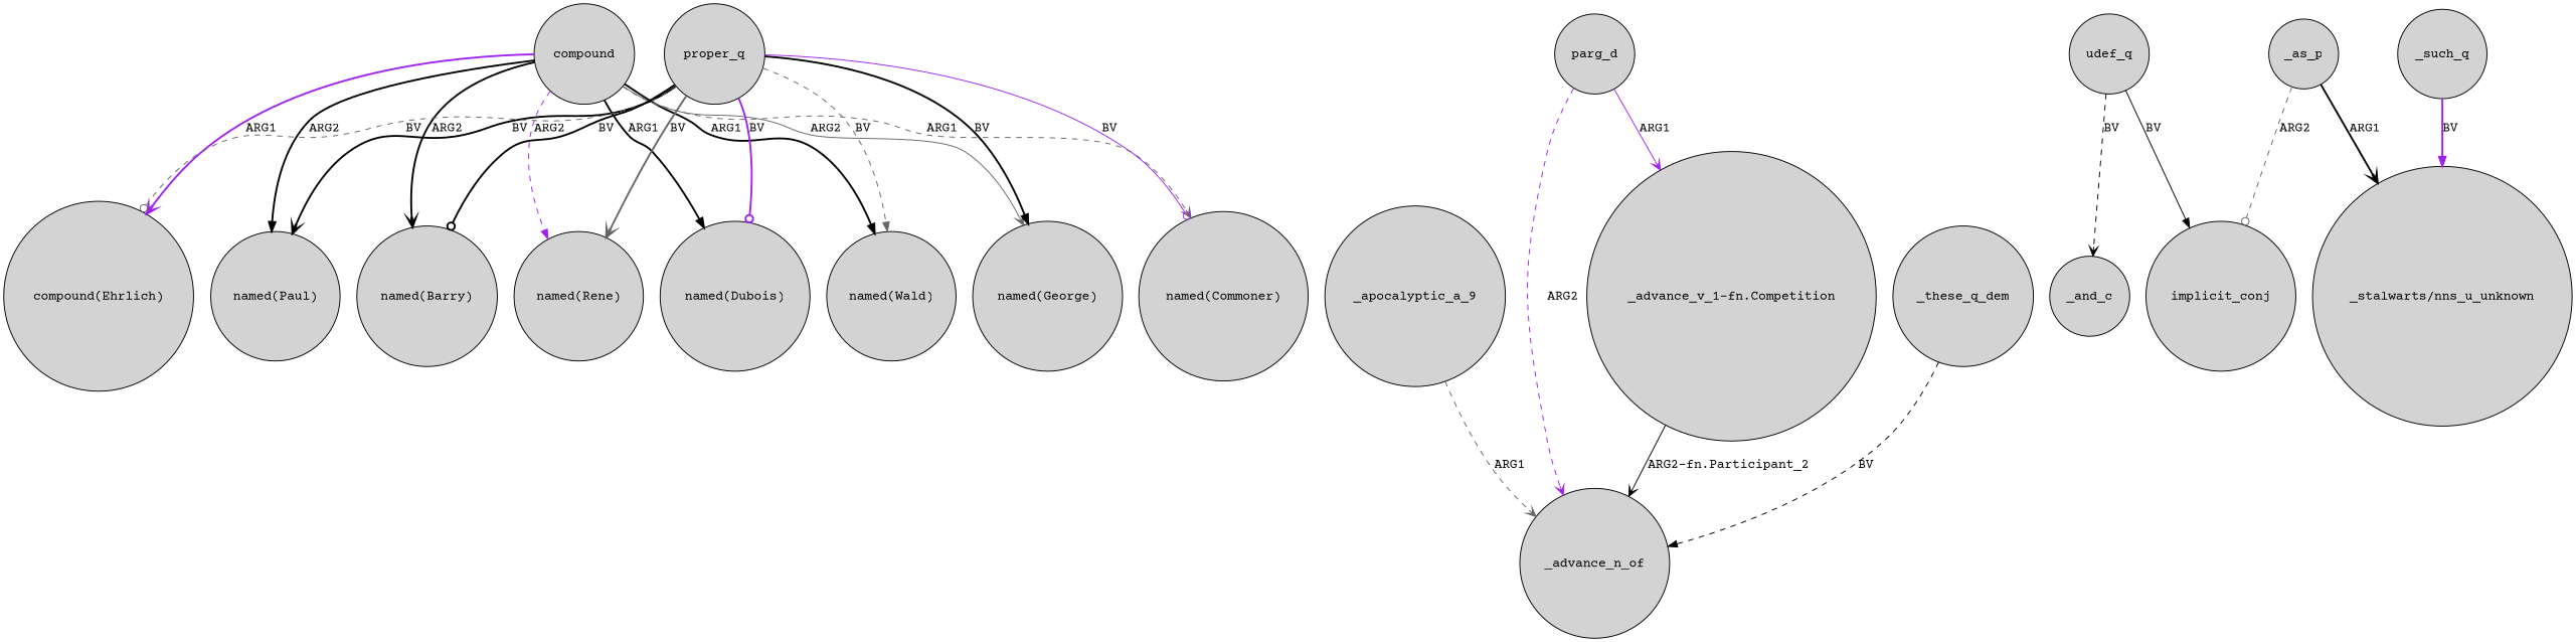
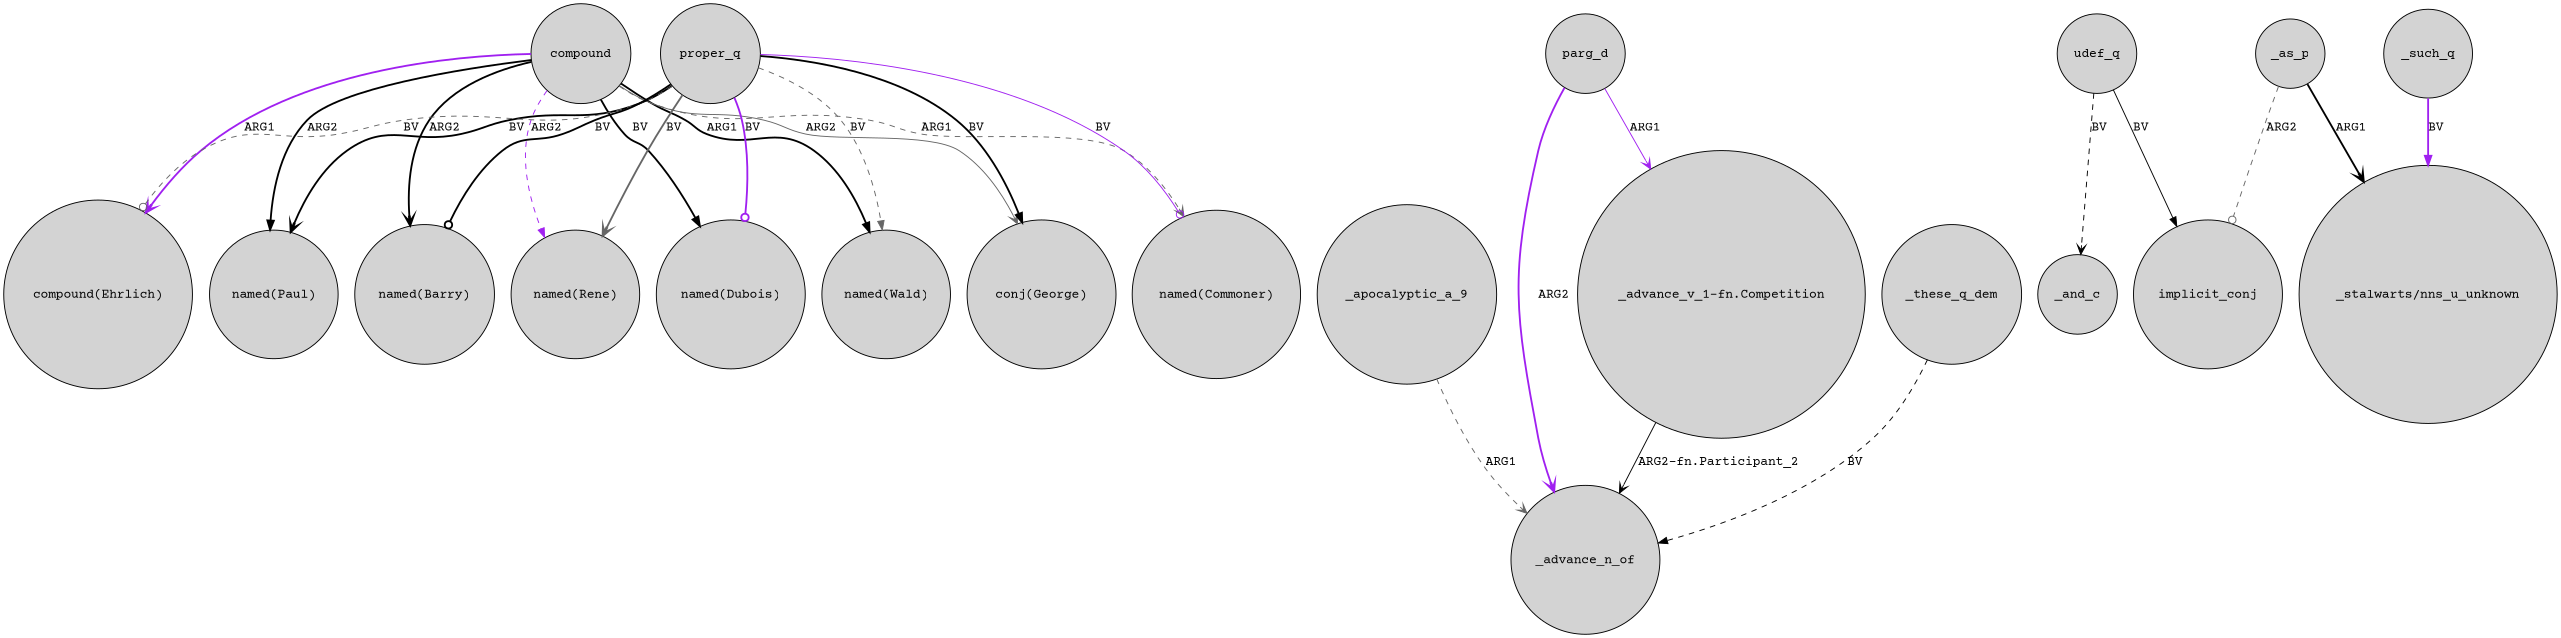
  digraph {
    fontname="Courier Prime"
    node [fontname="Courier Prime" shape=circle style=filled]
    edge [arrowhead=vee color=black fontname="Courier Prime" style=bold]
    compound
    "named(Wald)"
    "named(Paul)"
    n4 [label="compound(Ehrlich)"]
    "named(Dubois)"
    "named(Barry)"
-   "named(George)"
+   "named(George)" [label="conj(George)"]
    "named(Rene)"
    "named(Commoner)"
    proper_q
    n11 [label=_apocalyptic_a_9]
    n12 [label=_advance_n_of]
    parg_d
    "_advance_v_1-fn.Competition"
    _these_q_dem
    udef_q
    _and_c
    implicit_conj
    _as_p
    "_stalwarts/nns_u_unknown"
    _such_q
    compound -> "named(Wald)" [arrowhead=normal label=ARG1]
    compound -> "named(Paul)" [arrowhead=normal label=ARG2]
    compound -> n4 [color=purple label=ARG1]
-   compound -> "named(Dubois)" [arrowhead=normal label=ARG1]
+   compound -> "named(Dubois)" [arrowhead=normal label=BV]
    compound -> "named(Barry)" [label=ARG2]
    compound -> "named(George)" [color=gray40 label=ARG2 style=solid]
    compound -> "named(Rene)" [arrowhead=normal color=purple label=ARG2 style=dashed]
    compound -> "named(Commoner)" [color=gray40 label=ARG1 style=dashed]
    proper_q -> "named(Wald)" [arrowhead=normal color=gray40 label=BV style=dashed]
    proper_q -> "named(Paul)" [label=BV]
    proper_q -> n4 [arrowhead=odot color=gray40 label=BV style=dashed]
    proper_q -> "named(Dubois)" [arrowhead=odot color=purple label=BV]
    proper_q -> "named(Barry)" [arrowhead=odot label=BV]
    proper_q -> "named(George)" [arrowhead=normal label=BV]
    proper_q -> "named(Rene)" [color=gray40 label=BV]
    proper_q -> "named(Commoner)" [arrowhead=odot color=purple label=BV style=solid]
    n11 -> n12 [color=gray40 label=ARG1 style=dashed]
-   parg_d -> n12 [color=purple label=ARG2 style=dashed]
+   parg_d -> n12 [color=purple label=ARG2]
    parg_d -> "_advance_v_1-fn.Competition" [color=purple label=ARG1 style=solid]
    "_advance_v_1-fn.Competition" -> n12 [label="ARG2-fn.Participant_2" style=solid]
    _these_q_dem -> n12 [arrowhead=normal label=BV style=dashed]
    udef_q -> _and_c [label=BV style=dashed]
    udef_q -> implicit_conj [arrowhead=normal label=BV style=solid]
    _as_p -> implicit_conj [arrowhead=odot color=gray40 label=ARG2 style=dashed]
    _as_p -> "_stalwarts/nns_u_unknown" [label=ARG1]
    _such_q -> "_stalwarts/nns_u_unknown" [arrowhead=normal color=purple label=BV]
  }
